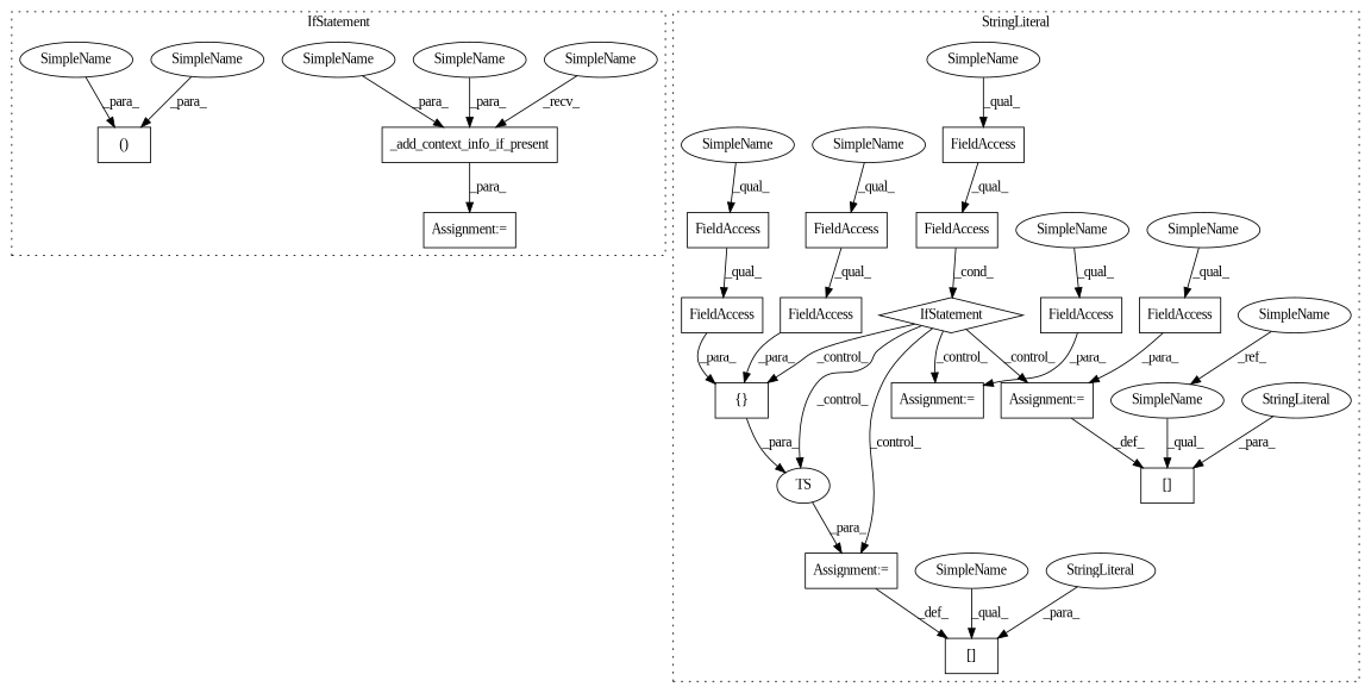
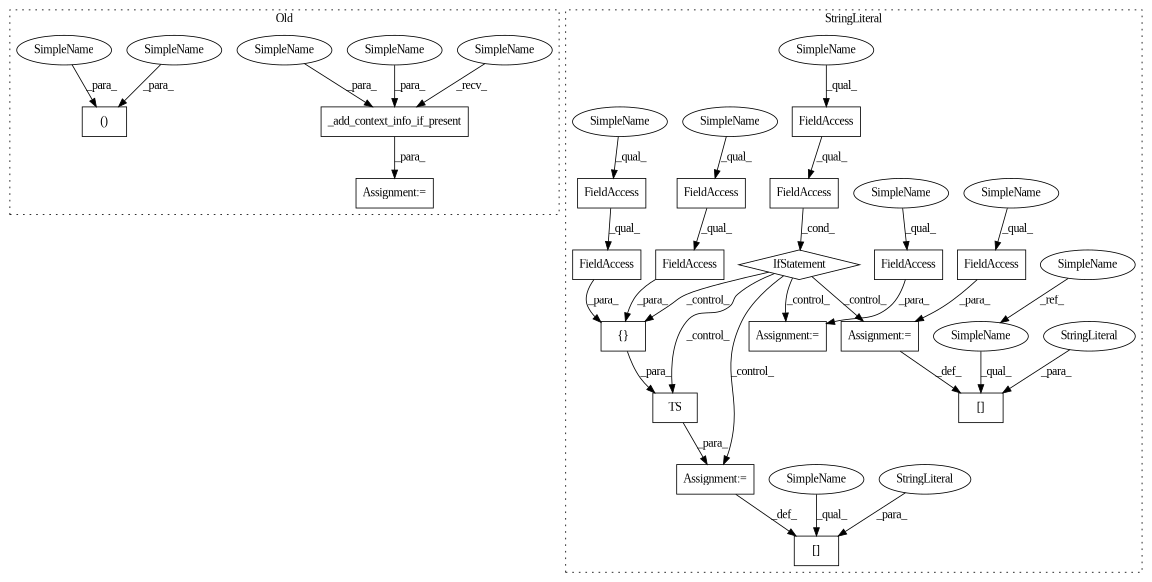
  digraph {
    fontname="Liberation Serif"
    node [a=42 fontname="Liberation Serif" l=4 s=3761 shape=box]
    edge [fontname="Liberation Serif"]
    n1 [a=32 l="29,1" label=_add_context_info_if_present s="2247,2288"]
    n2 [a=7 l=2 label="Assignment:=" s=2240]
    n3 [a=106 l=24 label="()" s=2216]
    n4 [l=6 label=SimpleName s=2282 shape=ellipse]
    n5 [l=6 label=SimpleName s=2234 shape=ellipse]
    n6 [label=SimpleName s=2242 shape=ellipse]
    n7 [l=5 label=SimpleName s=2276 shape=ellipse]
    n8 [l=5 label=SimpleName s=2216 shape=ellipse]
    n9 [a=2 l="7,1" label="[]" s="3691,3707"]
    n10 [a=4 l="1,1" label="{}" s="3721,3784"]
    n11 [a=22 l=23 label=FieldAccess]
    n12 [a=22 l=30 label=FieldAccess s=3575]
    n13 [a=22 l=11 label=FieldAccess s=3575]
    n14 [a=22 l=11 label=FieldAccess s=3738]
    n15 [a=22 l=22 label=FieldAccess s=3738]
    n16 [a=22 l=11 label=FieldAccess]
    n17 [a=25 l="4,2" label=IfStatement s="3571,3605" shape=diamond]
    n18 [a=7 l=1 label="Assignment:=" s=3708]
    n19 [a=7 l=1 label="Assignment:=" s=3664]
    n20 [a=2 l="6,1" label="[]" s="3648,3663"]
    n21 [a=22 l=18 label=FieldAccess s=3665]
    n22 [a=22 l=22 label=FieldAccess s=3618]
    n23 [a=45 l=9 label=StringLiteral s=3654 shape=ellipse]
    n24 [a=7 l=1 label="Assignment:=" s=3617]
    n25 [a=45 l=9 label=StringLiteral s=3698 shape=ellipse]
    n26 [l=5 label=SimpleName s=3342 shape=ellipse]
-   n27 [a=32 l="3,1" label=TS s="3709,3785" shape=ellipse]
+   n27 [a=32 l="3,1" label=TS s="3709,3785"]
    n28 [l=5 label=SimpleName s=3648 shape=ellipse]
    n29 [l=6 label=SimpleName s=3691 shape=ellipse]
    n30 [l=10 label=SimpleName s=3618 shape=ellipse]
    n31 [l=10 label=SimpleName s=3665 shape=ellipse]
    n32 [label=SimpleName s=3738 shape=ellipse]
    n33 [label=SimpleName shape=ellipse]
    n34 [label=SimpleName s=3575 shape=ellipse]
    subgraph cluster_1 {
-     label=IfStatement
+     label=Old
      style=dotted
      n1
      n2
      n3
      n4
      n5
      n6
      n7
      n8
    }
    subgraph cluster_2 {
      label=StringLiteral
      style=dotted
      n9
      n10
      n11
      n12
      n13
      n14
      n15
      n16
      n17
      n18
      n19
      n20
      n21
      n22
      n23
      n24
      n25
      n26
      n27
      n28
      n29
      n30
      n31
      n32
      n33
      n34
    }
    n1 -> n2 [label=_para_]
    n4 -> n1 [label=_para_]
    n5 -> n3 [label=_para_]
    n6 -> n1 [label=_recv_]
    n7 -> n1 [label=_para_]
    n8 -> n3 [label=_para_]
    n10 -> n27 [label=_para_]
    n11 -> n10 [label=_para_]
    n12 -> n17 [label=_cond_]
    n13 -> n12 [label=_qual_]
    n14 -> n15 [label=_qual_]
    n15 -> n10 [label=_para_]
    n16 -> n11 [label=_qual_]
    n17 -> n10 [label=_control_]
    n17 -> n18 [label=_control_]
    n17 -> n19 [label=_control_]
    n17 -> n24 [label=_control_]
    n17 -> n27 [label=_control_]
    n18 -> n9 [label=_def_]
    n19 -> n20 [label=_def_]
    n21 -> n19 [label=_para_]
    n22 -> n24 [label=_para_]
    n23 -> n20 [label=_para_]
    n25 -> n9 [label=_para_]
    n26 -> n28 [label=_ref_]
    n27 -> n18 [label=_para_]
    n28 -> n20 [label=_qual_]
    n29 -> n9 [label=_qual_]
    n30 -> n22 [label=_qual_]
    n31 -> n21 [label=_qual_]
    n32 -> n14 [label=_qual_]
    n33 -> n16 [label=_qual_]
    n34 -> n13 [label=_qual_]
  }
